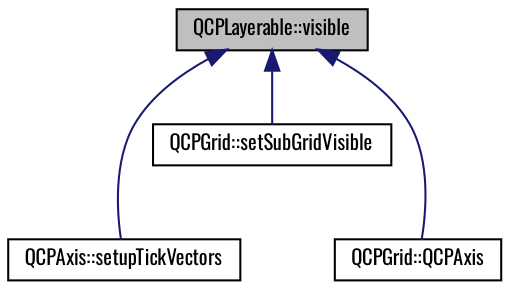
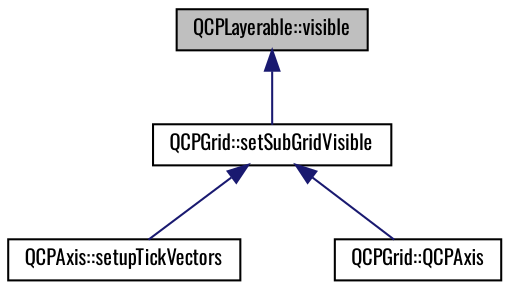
  digraph {
    fontname=Oswald
    rankdir=TB
    node [color=black fillcolor=white fontname=Oswald fontsize=10 shape=record style=filled]
    edge [color=midnightblue dir=back fontname=Oswald fontsize=10 labelfontname=Helvetica labelfontsize=10 style=solid]
    n1 [fillcolor=grey75 fontcolor=black height=0.2 label="QCPLayerable::visible" width=0.4]
    n2 [height=0.2 label="QCPGrid::setSubGridVisible" width=0.4]
    n3 [height=0.2 label="QCPAxis::setupTickVectors" width=0.4]
    n4 [height=0.2 label="QCPGrid::QCPAxis" width=0.4]
    n1 -> n2
-   n1 -> n3
-   n1 -> n4
+   n2 -> n3
+   n2 -> n4
  }
